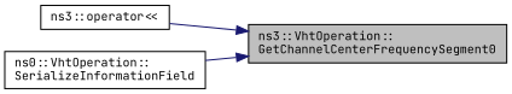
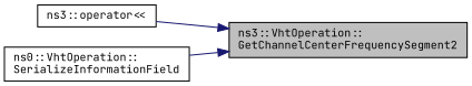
  digraph {
    fontname="JetBrains Mono"
    rankdir=RL
    node [color=black fillcolor=white fontname="JetBrains Mono" fontsize=10 shape=record style=filled]
    edge [color=midnightblue dir=back fontname="JetBrains Mono" fontsize=10 labelfontname=Helvetica labelfontsize=10 style=solid]
-   n1 [fillcolor=grey75 fontcolor=black height=0.2 label="ns3::VhtOperation::\lGetChannelCenterFrequencySegment0" width=0.4]
+   n1 [fillcolor=grey75 fontcolor=black height=0.2 label="ns3::VhtOperation::\lGetChannelCenterFrequencySegment2" width=0.4]
    n2 [height=0.2 label="ns3::operator\<\<" width=0.4]
    n3 [height=0.2 label="ns0::VhtOperation::\lSerializeInformationField" width=0.4]
    n1 -> n2
    n1 -> n3
  }
